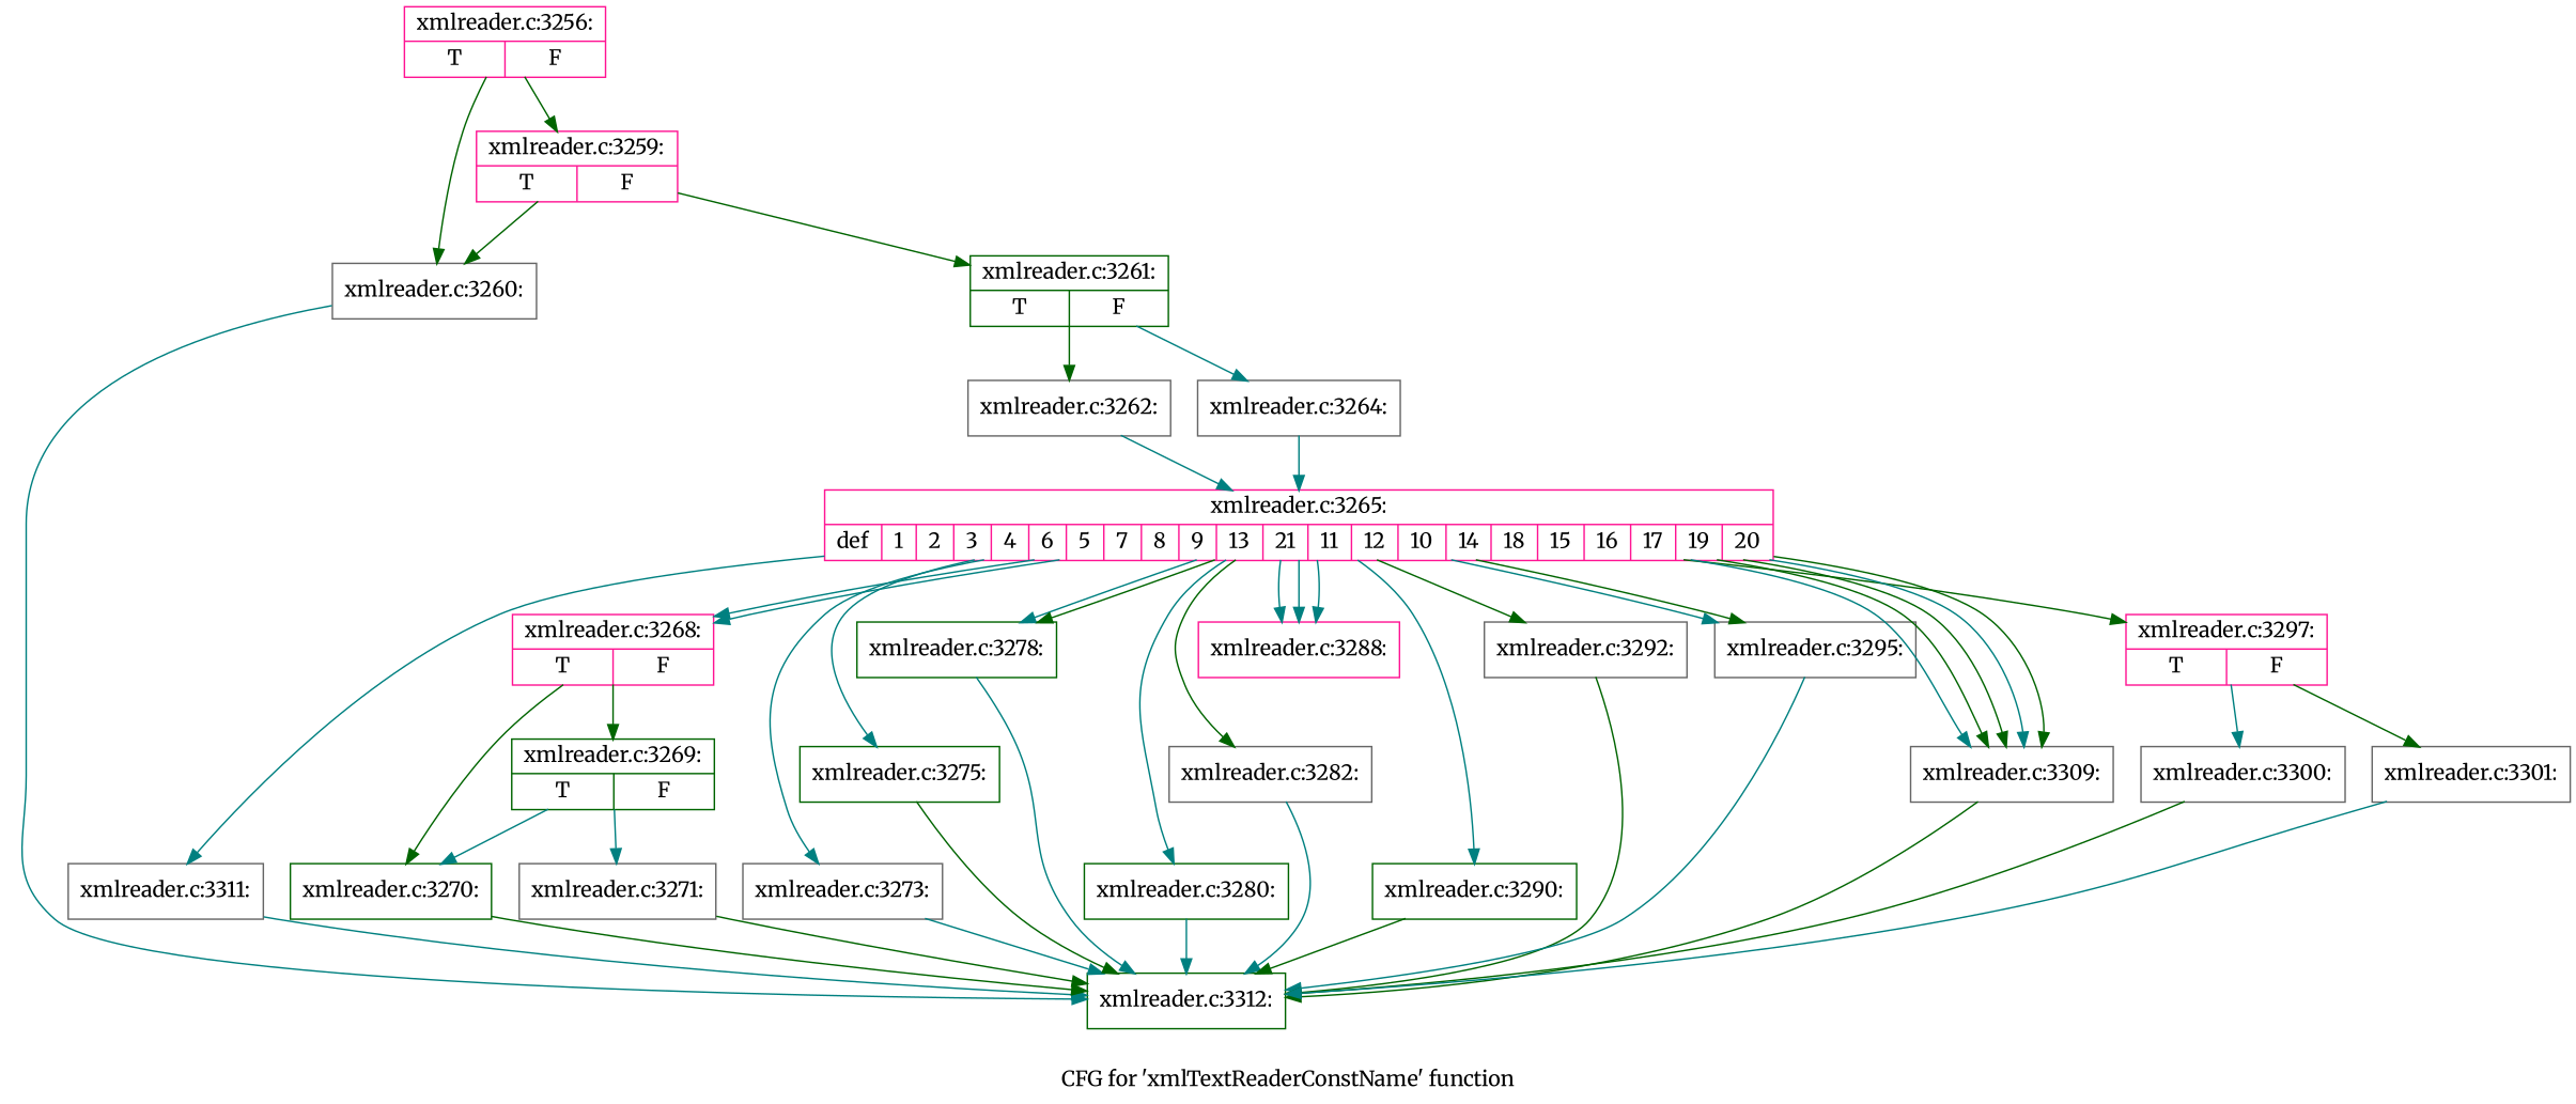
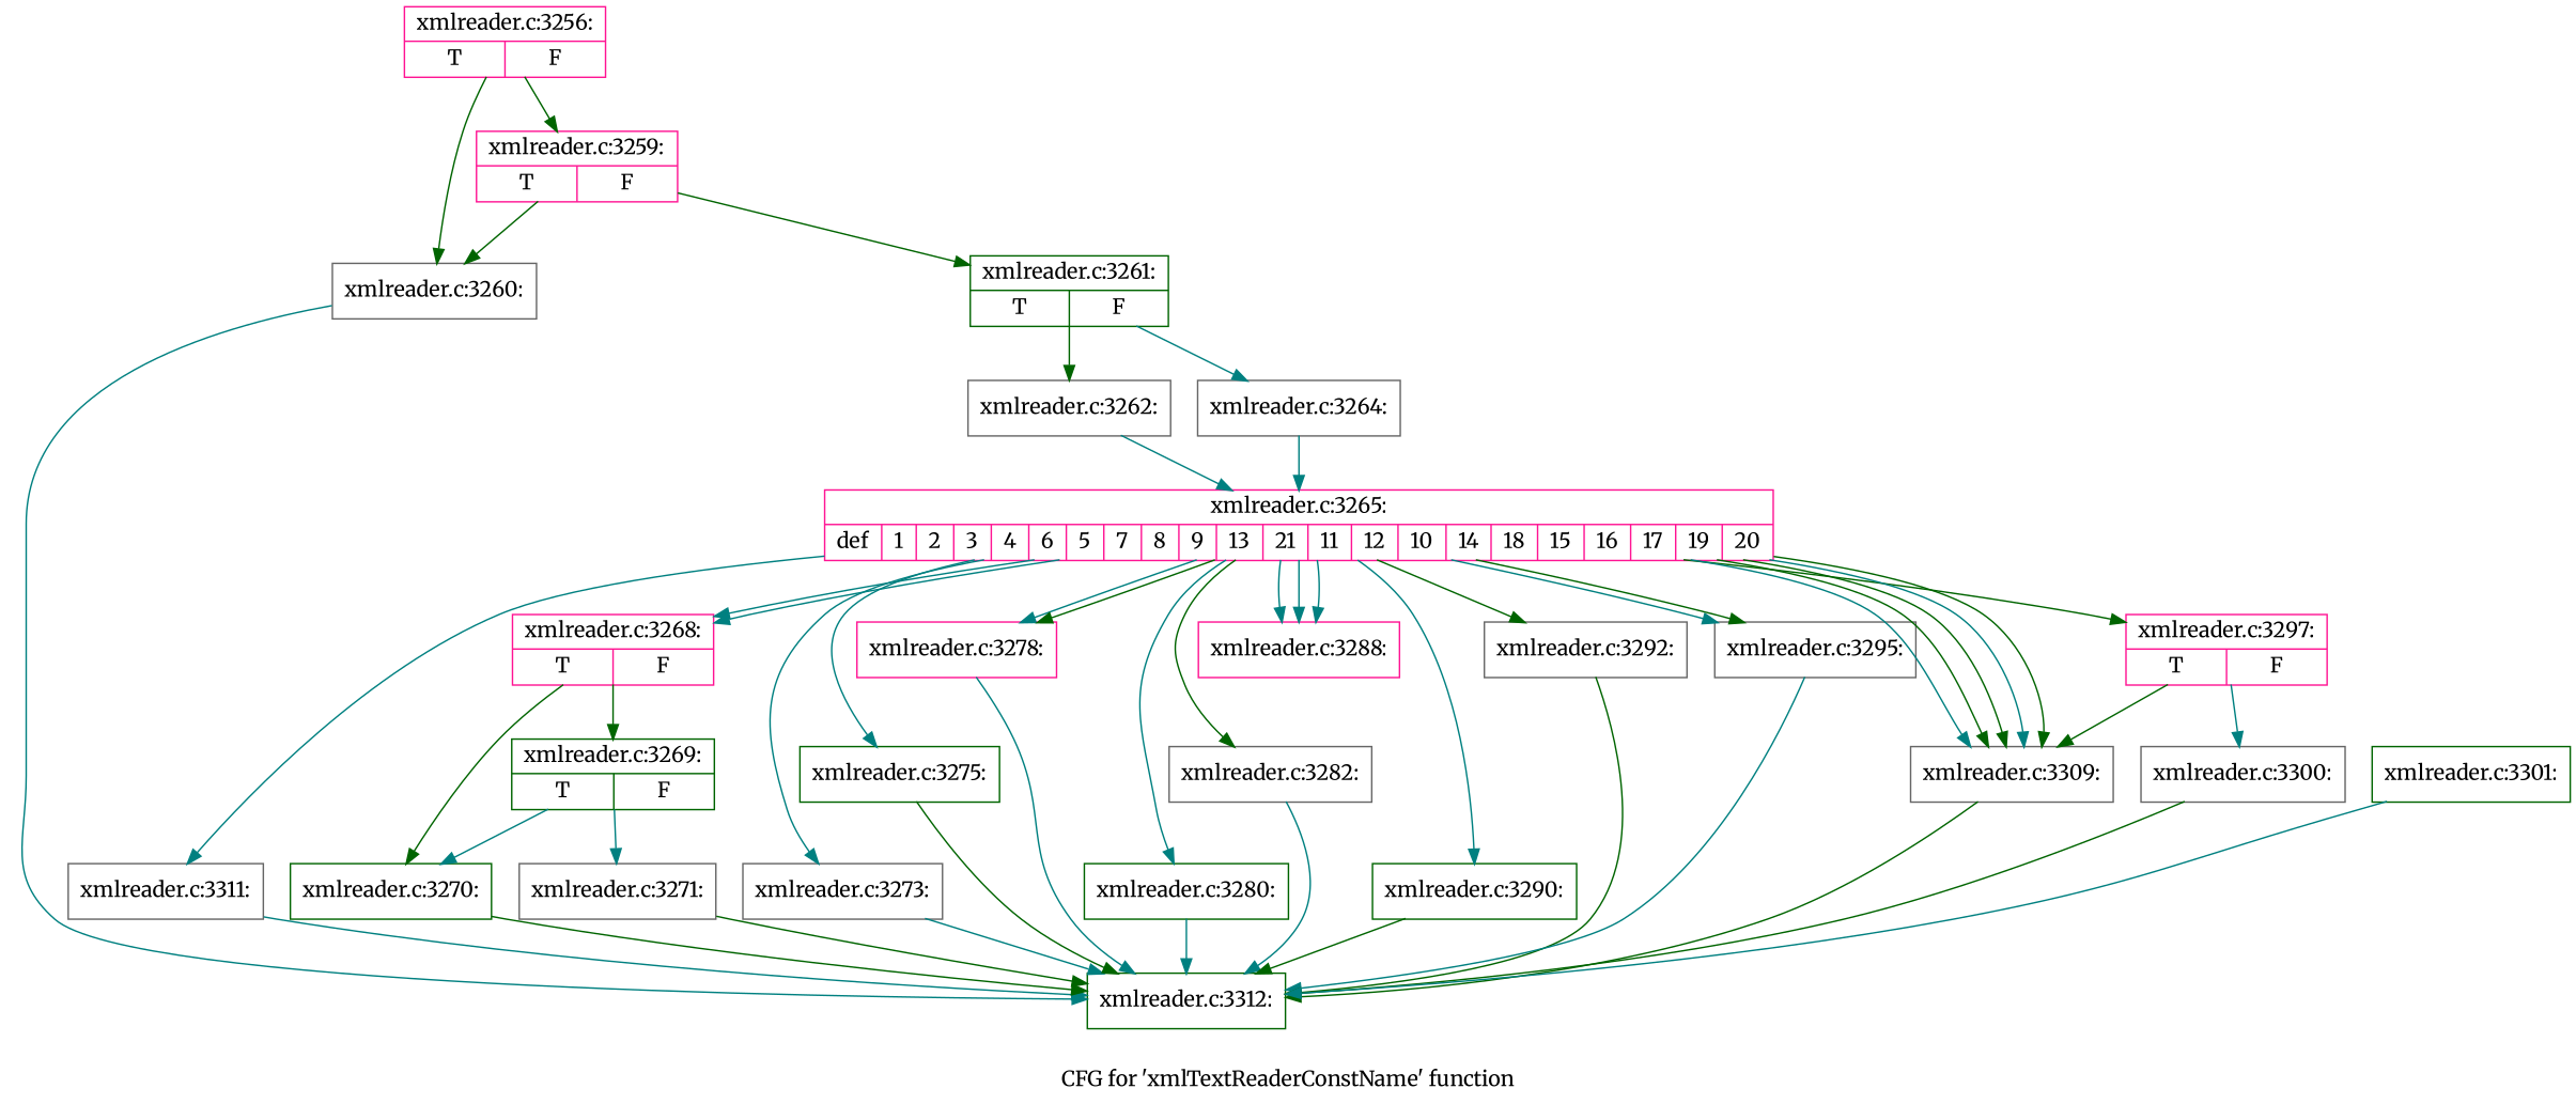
  digraph {
    fontname=Merriweather
    label="CFG for 'xmlTextReaderConstName' function"
    node [color=gray40 fontname=Merriweather shape=record]
    edge [color=teal fontname=Merriweather]
    n1 [color=deeppink label="{xmlreader.c:3256:|{<s0>T|<s1>F}}"]
    n2 [label="{xmlreader.c:3260:}"]
    n3 [color=deeppink label="{xmlreader.c:3259:|{<s0>T|<s1>F}}"]
    n4 [color=darkgreen label="{xmlreader.c:3312:}"]
    n5 [color=darkgreen label="{xmlreader.c:3261:|{<s0>T|<s1>F}}"]
    n6 [label="{xmlreader.c:3262:}"]
    n7 [label="{xmlreader.c:3264:}"]
    n8 [color=deeppink label="{xmlreader.c:3265:|{<s0>def|<s1>1|<s2>2|<s3>3|<s4>4|<s5>6|<s6>5|<s7>7|<s8>8|<s9>9|<s10>13|<s11>21|<s12>11|<s13>12|<s14>10|<s15>14|<s16>18|<s17>15|<s18>16|<s19>17|<s20>19|<s21>20}}"]
    n9 [label="{xmlreader.c:3311:}"]
    n10 [color=deeppink label="{xmlreader.c:3268:|{<s0>T|<s1>F}}"]
    n11 [label="{xmlreader.c:3273:}"]
    n12 [color=darkgreen label="{xmlreader.c:3275:}"]
-   n13 [color=darkgreen label="{xmlreader.c:3278:}"]
+   n13 [color=deeppink label="{xmlreader.c:3278:}"]
    n14 [color=darkgreen label="{xmlreader.c:3280:}"]
    n15 [label="{xmlreader.c:3282:}"]
    n16 [color=deeppink label="{xmlreader.c:3288:}"]
    n17 [color=darkgreen label="{xmlreader.c:3290:}"]
    n18 [label="{xmlreader.c:3292:}"]
    n19 [label="{xmlreader.c:3295:}"]
    n20 [color=deeppink label="{xmlreader.c:3297:|{<s0>T|<s1>F}}"]
    n21 [label="{xmlreader.c:3309:}"]
    n22 [color=darkgreen label="{xmlreader.c:3270:}"]
    n23 [color=darkgreen label="{xmlreader.c:3269:|{<s0>T|<s1>F}}"]
    n24 [label="{xmlreader.c:3300:}"]
-   n25 [label="{xmlreader.c:3301:}"]
+   n25 [color=darkgreen label="{xmlreader.c:3301:}"]
    n26 [label="{xmlreader.c:3271:}"]
    n1 -> n2 [color=darkgreen]
    n1 -> n3 [color=darkgreen]
    n2 -> n4
    n3 -> n2 [color=darkgreen]
    n3 -> n5 [color=darkgreen]
    n5 -> n6 [color=darkgreen]
    n5 -> n7
    n6 -> n8
    n7 -> n8
    n8 -> n9
    n8 -> n10
    n8 -> n10
    n8 -> n11
    n8 -> n12
    n8 -> n13
    n8 -> n13 [color=darkgreen]
    n8 -> n14
    n8 -> n15 [color=darkgreen]
    n8 -> n16
    n8 -> n16
    n8 -> n16
    n8 -> n17
    n8 -> n18 [color=darkgreen]
    n8 -> n19
    n8 -> n19 [color=darkgreen]
    n8 -> n20 [color=darkgreen]
    n8 -> n21
    n8 -> n21 [color=darkgreen]
    n8 -> n21 [color=darkgreen]
    n8 -> n21
    n8 -> n21 [color=darkgreen]
    n9 -> n4
    n10 -> n22 [color=darkgreen]
    n10 -> n23 [color=darkgreen]
    n11 -> n4
    n12 -> n4 [color=darkgreen]
    n13 -> n4
    n14 -> n4
    n15 -> n4
    n17 -> n4 [color=darkgreen]
    n18 -> n4 [color=darkgreen]
    n19 -> n4
    n20 -> n24
-   n20 -> n25 [color=darkgreen]
+   n20 -> n21 [color=darkgreen]
    n21 -> n4 [color=darkgreen]
    n22 -> n4 [color=darkgreen]
    n23 -> n22
    n23 -> n26
    n24 -> n4 [color=darkgreen]
    n25 -> n4
    n26 -> n4 [color=darkgreen]
  }
